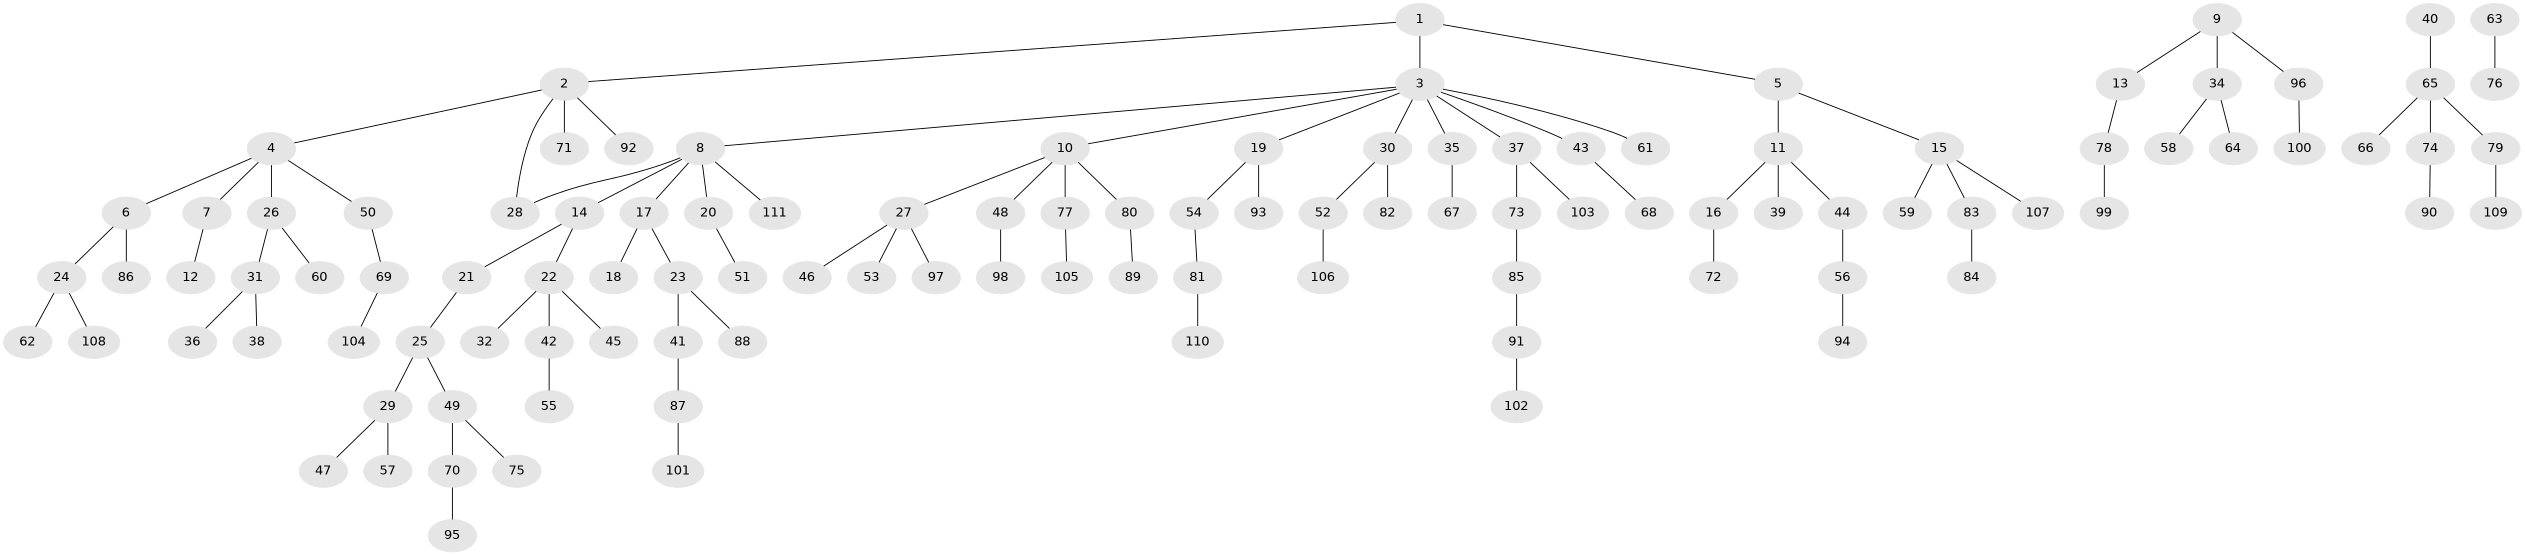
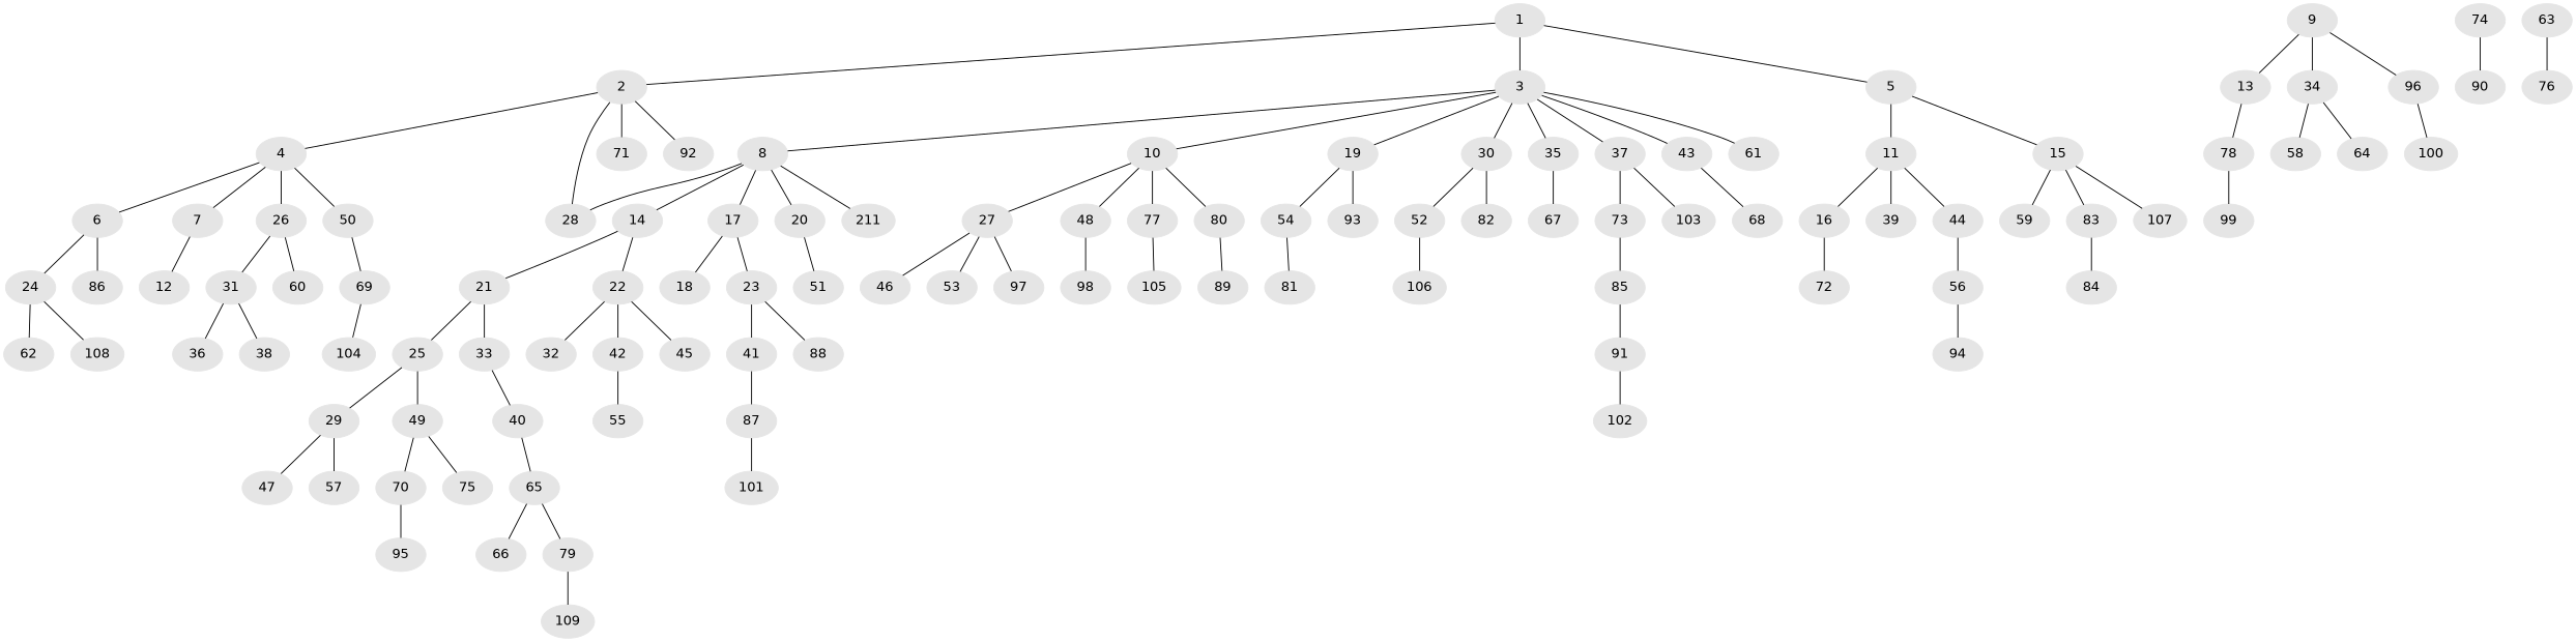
  graph {
    fontname="DejaVu Sans"
    node [color=gray90 fontname="DejaVu Sans" style=filled]
    edge [fontname="DejaVu Sans"]
    1
    2
    3
    5
    4
    28
    71
    92
    8
    10
    19
    30
    35
    37
    43
    61
    11
    15
    6
    7
    26
    50
    14
    17
    20
-   111
+   111 [label=211]
    27
    48
    77
    80
    54
    93
    52
    82
    67
    73
    103
    68
    24
    86
    12
    31
    60
    69
    16
    39
    44
    59
    83
    107
    62
    108
    9
    13
    34
    96
    21
    22
    18
    23
    51
    78
    58
    64
    100
    46
    53
    97
    98
    105
    89
    72
    56
    99
    25
+   33
    32
    42
    45
    84
    41
    88
    81
    29
    49
    40
    55
    87
    47
    57
    70
    75
    36
    38
    106
    65
    85
    66
    74
    79
    101
    94
    95
    104
-   110
    63
    76
    90
    109
    91
    102
    1 -- 2
    1 -- 3
    1 -- 5
    2 -- 4
    2 -- 28
    2 -- 71
    2 -- 92
    3 -- 8
    3 -- 10
    3 -- 19
    3 -- 30
    3 -- 35
    3 -- 37
    3 -- 43
    3 -- 61
    5 -- 11
    5 -- 15
    4 -- 6
    4 -- 7
    4 -- 26
    4 -- 50
    8 -- 28
    8 -- 14
    8 -- 17
    8 -- 20
    8 -- 111
    10 -- 27
    10 -- 48
    10 -- 77
    10 -- 80
    19 -- 54
    19 -- 93
    30 -- 52
    30 -- 82
    35 -- 67
    37 -- 73
    37 -- 103
    43 -- 68
    11 -- 16
    11 -- 39
    11 -- 44
    15 -- 59
    15 -- 83
    15 -- 107
    6 -- 24
    6 -- 86
    7 -- 12
    26 -- 31
    26 -- 60
    50 -- 69
    14 -- 21
    14 -- 22
    17 -- 18
    17 -- 23
    20 -- 51
    27 -- 46
    27 -- 53
    27 -- 97
    48 -- 98
    77 -- 105
    80 -- 89
    54 -- 81
    52 -- 106
    73 -- 85
    24 -- 62
    24 -- 108
    31 -- 36
    31 -- 38
    69 -- 104
    16 -- 72
    44 -- 56
    83 -- 84
    9 -- 13
    9 -- 34
    9 -- 96
    13 -- 78
    34 -- 58
    34 -- 64
    96 -- 100
    21 -- 25
+   21 -- 33
    22 -- 32
    22 -- 42
    22 -- 45
    23 -- 41
    23 -- 88
    78 -- 99
    56 -- 94
    25 -- 29
    25 -- 49
+   33 -- 40
    42 -- 55
    41 -- 87
-   81 -- 110
    29 -- 47
    29 -- 57
    49 -- 70
    49 -- 75
    40 -- 65
    87 -- 101
    70 -- 95
    65 -- 66
-   65 -- 74
    65 -- 79
    85 -- 91
    74 -- 90
    79 -- 109
    63 -- 76
    91 -- 102
  }
